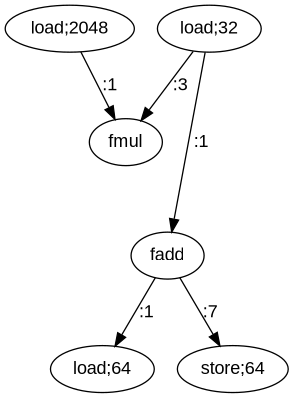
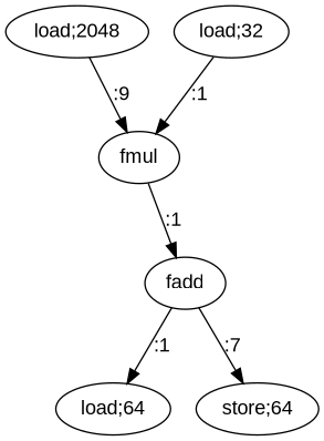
  digraph {
    fontname="Liberation Sans"
    node [fontname="Liberation Sans"]
    edge [fontname="Liberation Sans"]
    n1 [label="load;64"]
    n2 [label=fadd]
    n3 [label="store;64"]
    n4 [label="load;2048"]
    n5 [label=fmul]
    n6 [label="load;32"]
    n2 -> n1 [label=":1"]
    n2 -> n3 [label=":7"]
-   n4 -> n5 [label=":1"]
-   n6 -> n2 [label=":1"]
-   n6 -> n5 [label=":3"]
+   n4 -> n5 [label=":9"]
+   n5 -> n2 [label=":1"]
+   n6 -> n5 [label=":1"]
  }
